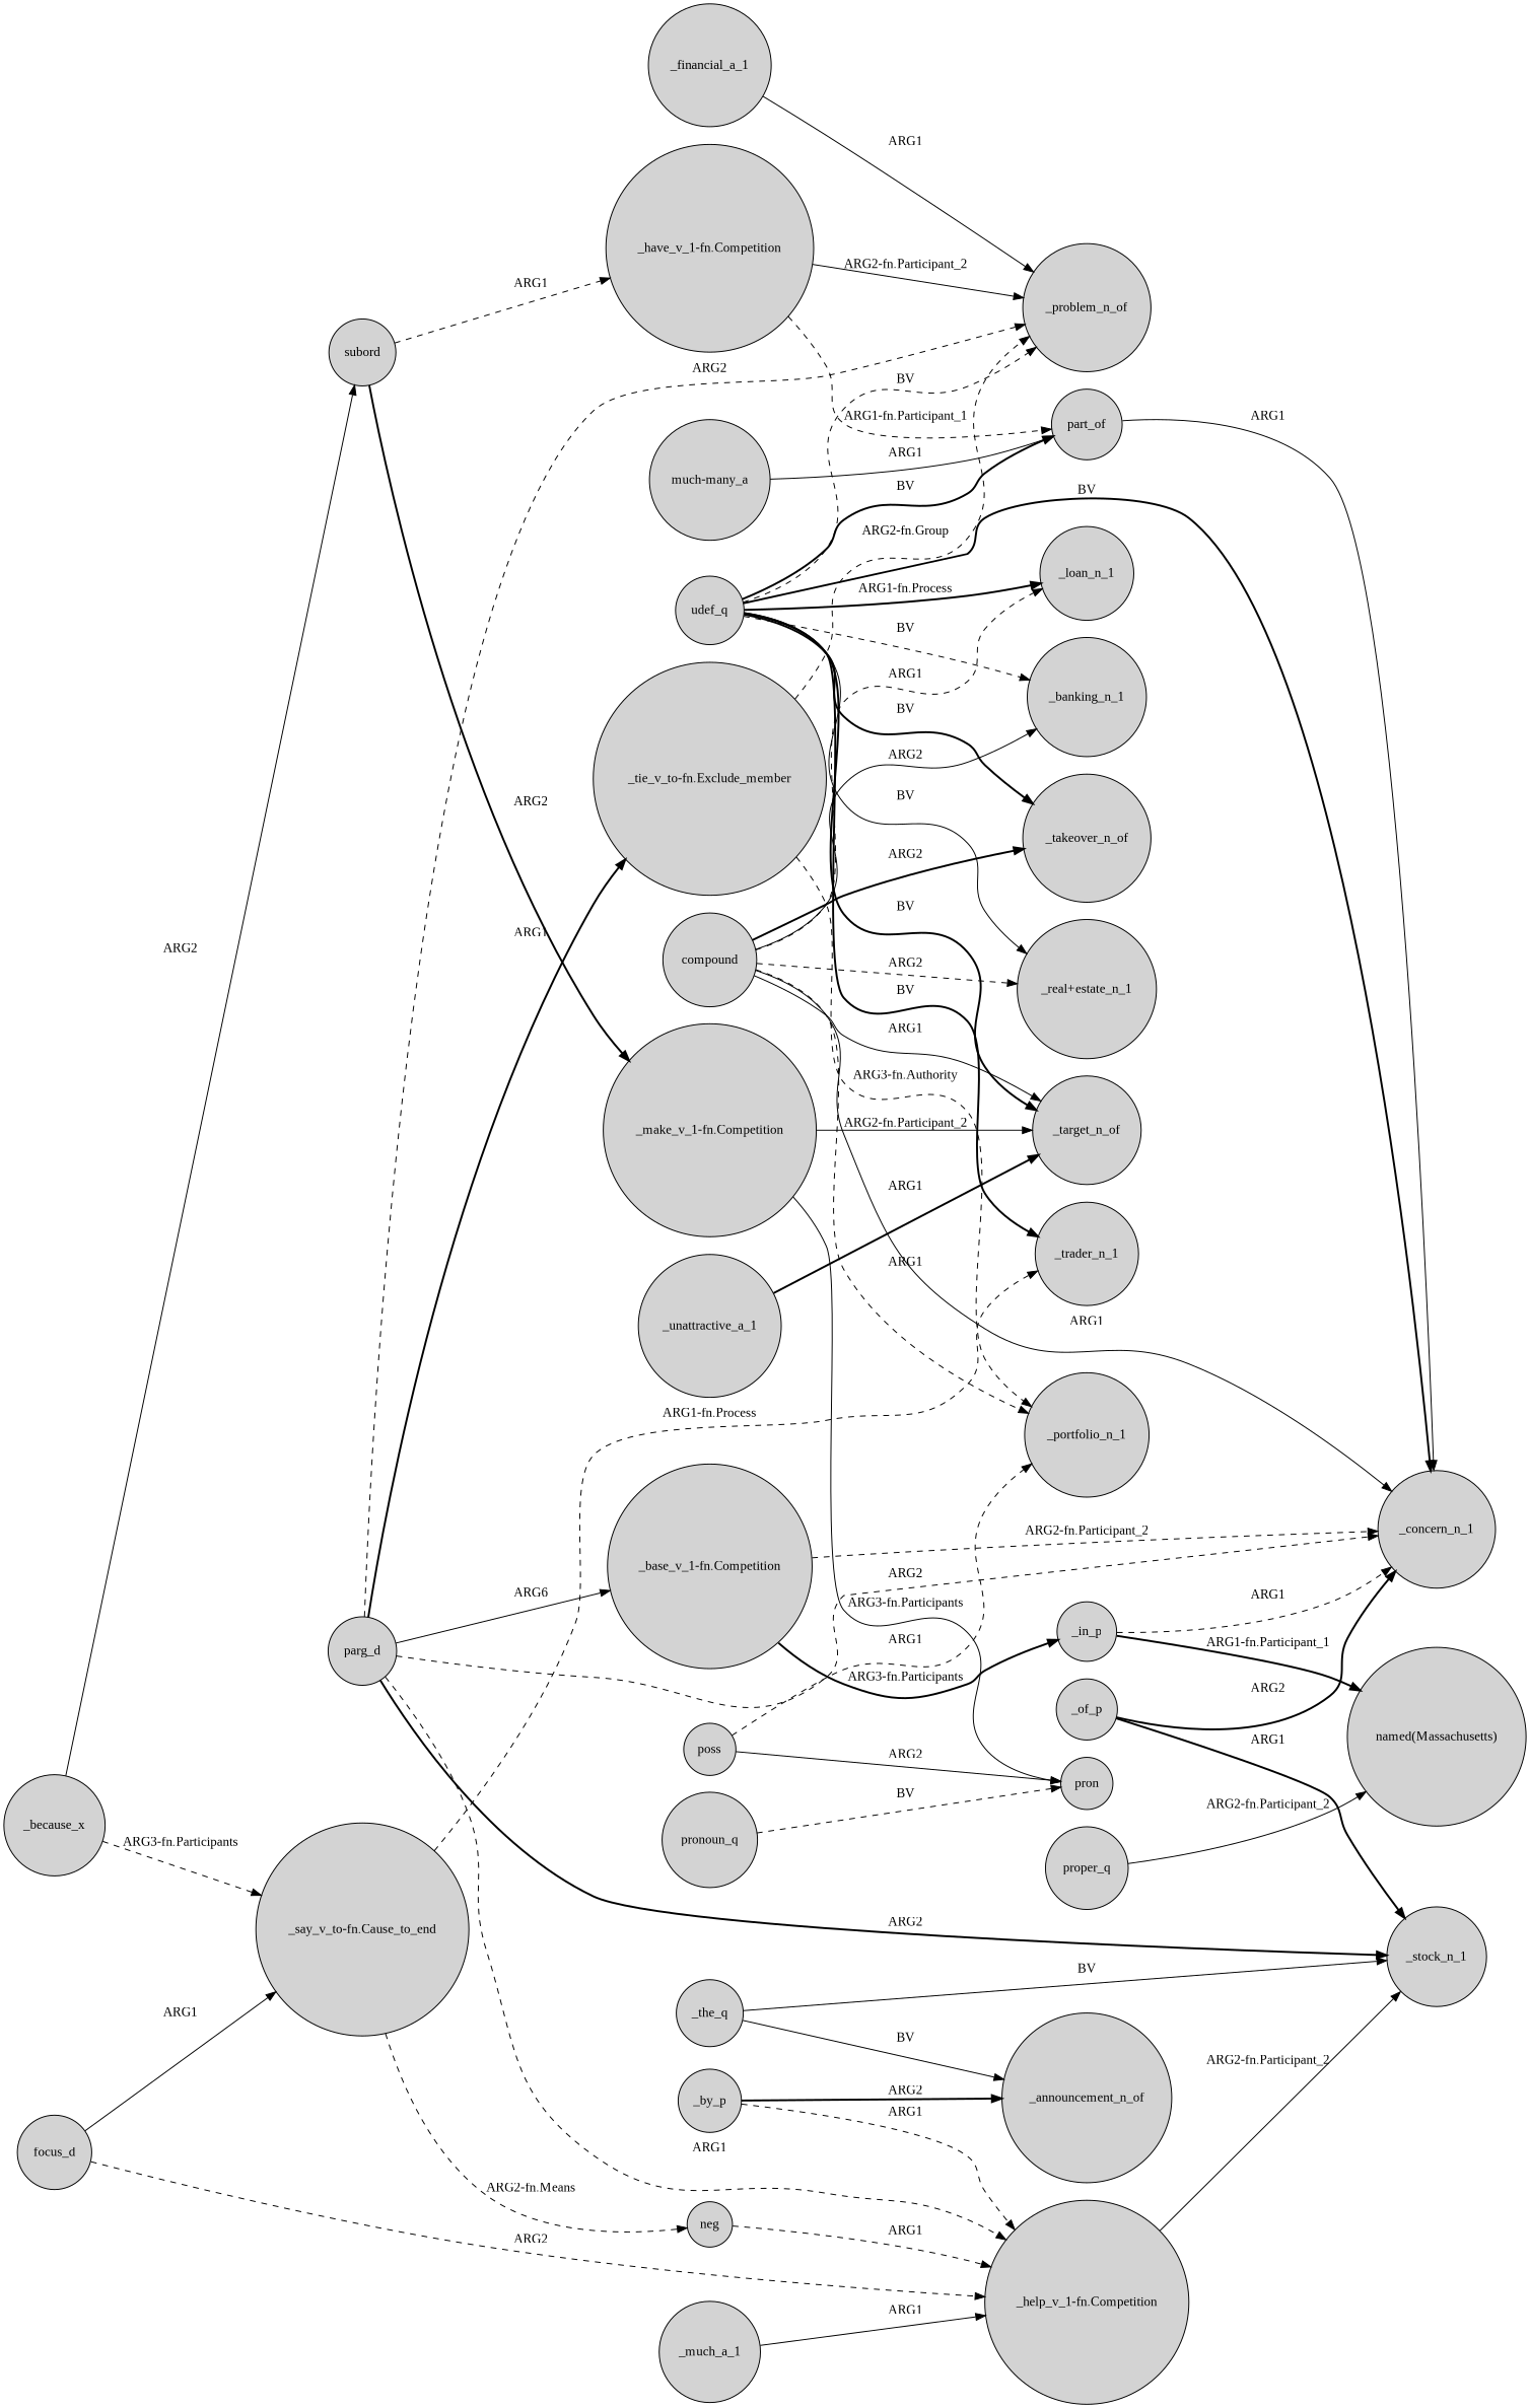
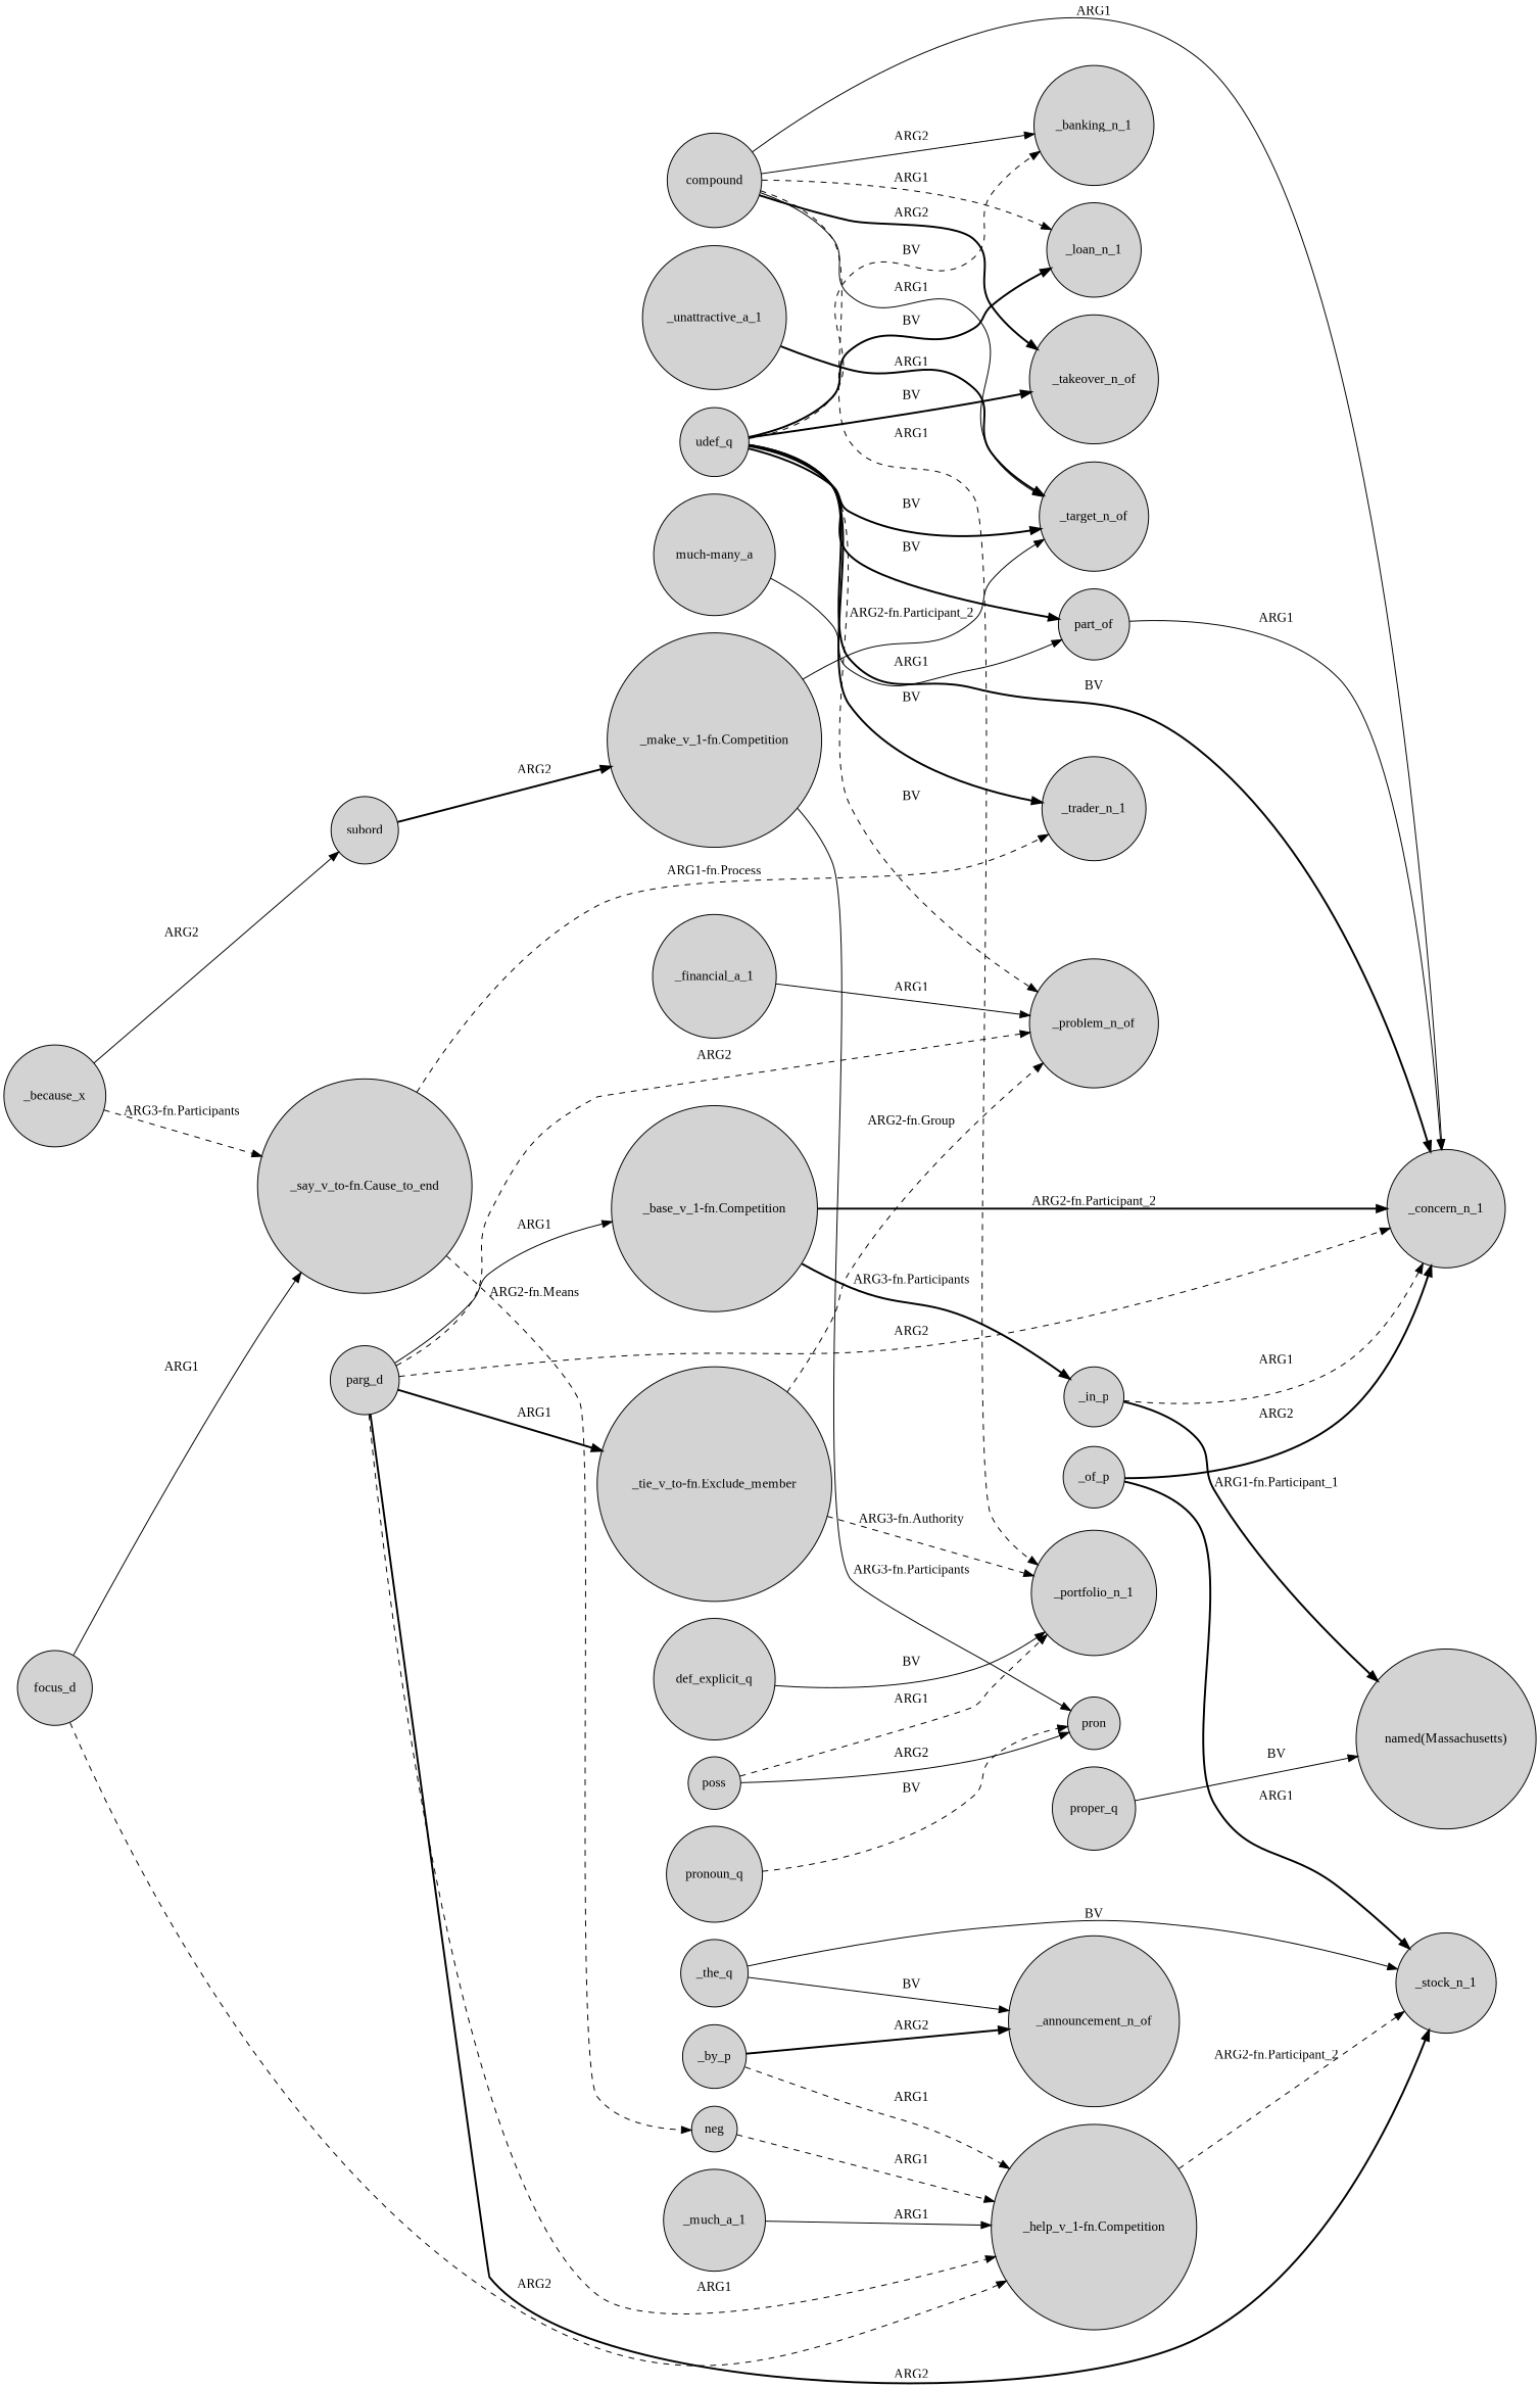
  digraph {
    fontname="Liberation Serif"
    rankdir=LR
    node [fontname="Liberation Serif" shape=circle style=filled]
    edge [fontname="Liberation Serif" style=dashed]
    udef_q
    _concern_n_1
    part_of
    _problem_n_of
    _loan_n_1
-   "_real+estate_n_1"
    _banking_n_1
    _target_n_of
    _takeover_n_of
    _trader_n_1
    _of_p
    _stock_n_1
    neg
    "_help_v_1-fn.Competition"
    "_base_v_1-fn.Competition"
    _in_p
    "named(Massachusetts)"
    compound
    _portfolio_n_1
    _the_q
    _announcement_n_of
    parg_d
    "_tie_v_to-fn.Exclude_member"
-   "_have_v_1-fn.Competition"
    poss
    pron
    subord
    "_make_v_1-fn.Competition"
    proper_q
    _because_x
    "_say_v_to-fn.Cause_to_end"
    focus_d
    _by_p
    _much_a_1
+   def_explicit_q
    "much-many_a"
    pronoun_q
    _unattractive_a_1
    _financial_a_1
    udef_q -> _concern_n_1 [label=BV style=bold]
    udef_q -> part_of [label=BV style=bold]
    udef_q -> _problem_n_of [label=BV]
-   udef_q -> _loan_n_1 [label="ARG1-fn.Process" style=bold]
-   udef_q -> "_real+estate_n_1" [label=BV style=solid]
+   udef_q -> _loan_n_1 [label=BV style=bold]
    udef_q -> _banking_n_1 [label=BV]
    udef_q -> _target_n_of [label=BV style=bold]
    udef_q -> _takeover_n_of [label=BV style=bold]
    udef_q -> _trader_n_1 [label=BV style=bold]
    part_of -> _concern_n_1 [label=ARG1 style=solid]
    _of_p -> _concern_n_1 [label=ARG2 style=bold]
    _of_p -> _stock_n_1 [label=ARG1 style=bold]
    neg -> "_help_v_1-fn.Competition" [label=ARG1]
-   "_help_v_1-fn.Competition" -> _stock_n_1 [label="ARG2-fn.Participant_2" style=solid]
-   "_base_v_1-fn.Competition" -> _concern_n_1 [label="ARG2-fn.Participant_2"]
+   "_help_v_1-fn.Competition" -> _stock_n_1 [label="ARG2-fn.Participant_2"]
+   "_base_v_1-fn.Competition" -> _concern_n_1 [label="ARG2-fn.Participant_2" style=bold]
    "_base_v_1-fn.Competition" -> _in_p [label="ARG3-fn.Participants" style=bold]
    _in_p -> _concern_n_1 [label=ARG1]
    _in_p -> "named(Massachusetts)" [label="ARG1-fn.Participant_1" style=bold]
    compound -> _concern_n_1 [label=ARG1 style=solid]
    compound -> _loan_n_1 [label=ARG1]
-   compound -> "_real+estate_n_1" [label=ARG2]
    compound -> _banking_n_1 [label=ARG2 style=solid]
    compound -> _target_n_of [label=ARG1 style=solid]
    compound -> _takeover_n_of [label=ARG2 style=bold]
    compound -> _portfolio_n_1 [label=ARG1]
    _the_q -> _stock_n_1 [label=BV style=solid]
    _the_q -> _announcement_n_of [label=BV style=solid]
    parg_d -> _concern_n_1 [label=ARG2]
    parg_d -> _problem_n_of [label=ARG2]
    parg_d -> _stock_n_1 [label=ARG2 style=bold]
    parg_d -> "_help_v_1-fn.Competition" [label=ARG1]
-   parg_d -> "_base_v_1-fn.Competition" [label=ARG6 style=solid]
+   parg_d -> "_base_v_1-fn.Competition" [label=ARG1 style=solid]
    parg_d -> "_tie_v_to-fn.Exclude_member" [label=ARG1 style=bold]
    "_tie_v_to-fn.Exclude_member" -> _problem_n_of [label="ARG2-fn.Group"]
    "_tie_v_to-fn.Exclude_member" -> _portfolio_n_1 [label="ARG3-fn.Authority"]
-   "_have_v_1-fn.Competition" -> part_of [label="ARG1-fn.Participant_1"]
-   "_have_v_1-fn.Competition" -> _problem_n_of [label="ARG2-fn.Participant_2" style=solid]
    poss -> _portfolio_n_1 [label=ARG1]
    poss -> pron [label=ARG2 style=solid]
-   subord -> "_have_v_1-fn.Competition" [label=ARG1]
    subord -> "_make_v_1-fn.Competition" [label=ARG2 style=bold]
    "_make_v_1-fn.Competition" -> _target_n_of [label="ARG2-fn.Participant_2" style=solid]
    "_make_v_1-fn.Competition" -> pron [label="ARG3-fn.Participants" style=solid]
-   proper_q -> "named(Massachusetts)" [label="ARG2-fn.Participant_2" style=solid]
+   proper_q -> "named(Massachusetts)" [label=BV style=solid]
    _because_x -> subord [label=ARG2 style=solid]
    _because_x -> "_say_v_to-fn.Cause_to_end" [label="ARG3-fn.Participants"]
    "_say_v_to-fn.Cause_to_end" -> _trader_n_1 [label="ARG1-fn.Process"]
    "_say_v_to-fn.Cause_to_end" -> neg [label="ARG2-fn.Means"]
    focus_d -> "_help_v_1-fn.Competition" [label=ARG2]
    focus_d -> "_say_v_to-fn.Cause_to_end" [label=ARG1 style=solid]
    _by_p -> "_help_v_1-fn.Competition" [label=ARG1]
    _by_p -> _announcement_n_of [label=ARG2 style=bold]
    _much_a_1 -> "_help_v_1-fn.Competition" [label=ARG1 style=solid]
+   def_explicit_q -> _portfolio_n_1 [label=BV style=solid]
    "much-many_a" -> part_of [label=ARG1 style=solid]
    pronoun_q -> pron [label=BV]
    _unattractive_a_1 -> _target_n_of [label=ARG1 style=bold]
    _financial_a_1 -> _problem_n_of [label=ARG1 style=solid]
  }
